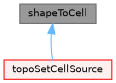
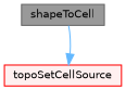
  digraph {
    node [fontname=Helvetica fontsize=10 shape=box style=filled]
    n1 [color=gray40 fillcolor=grey60 fontcolor=black height=0.2 label=shapeToCell width=0.4]
    n2 [color=red fillcolor="#FFF0F0" height=0.2 label=topoSetCellSource width=0.4]
-   n1 -> n2 [color=steelblue1 dir=back fontname=Helvetica fontsize=10 labelfontname=Helvetica labelfontsize=10 style=solid]
+   n2 -> n1 [color=steelblue1 dir=back fontname=Helvetica fontsize=10 labelfontname=Helvetica labelfontsize=10 style=solid]
  }
